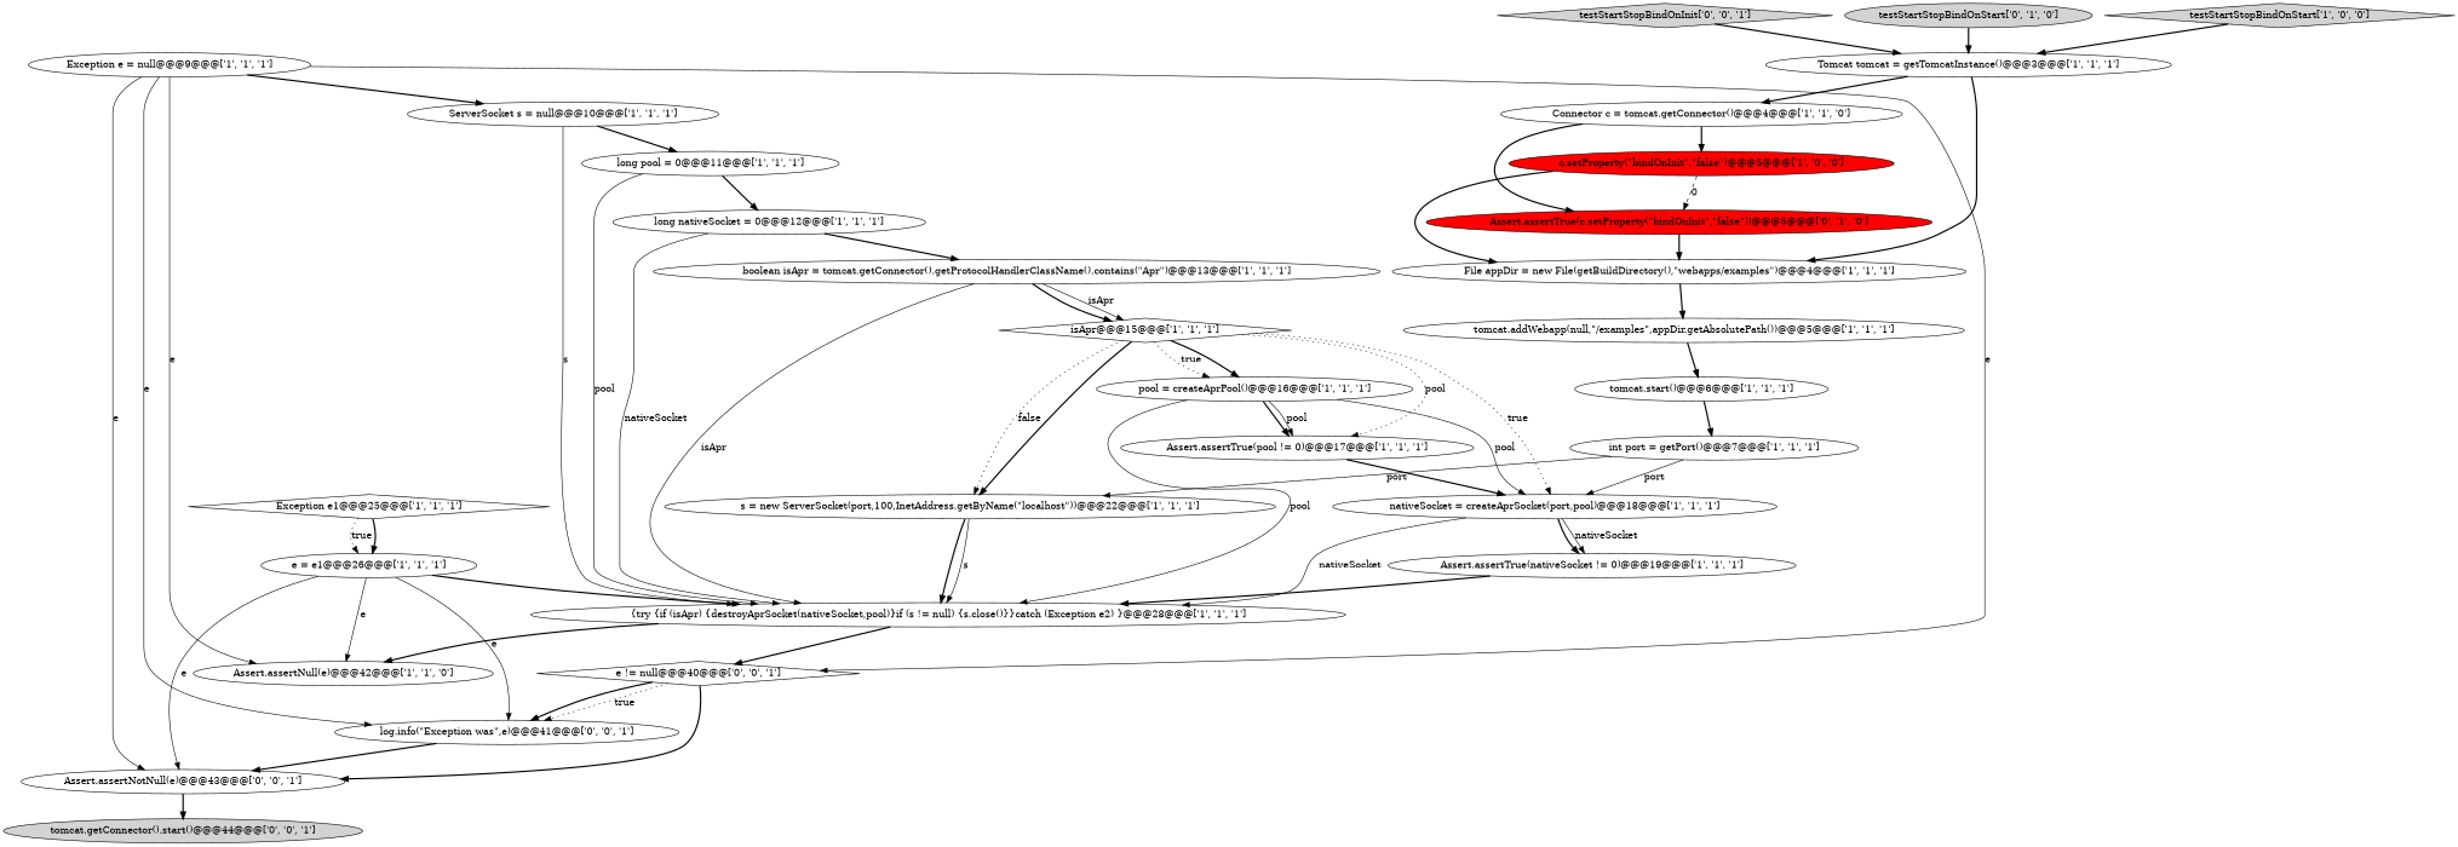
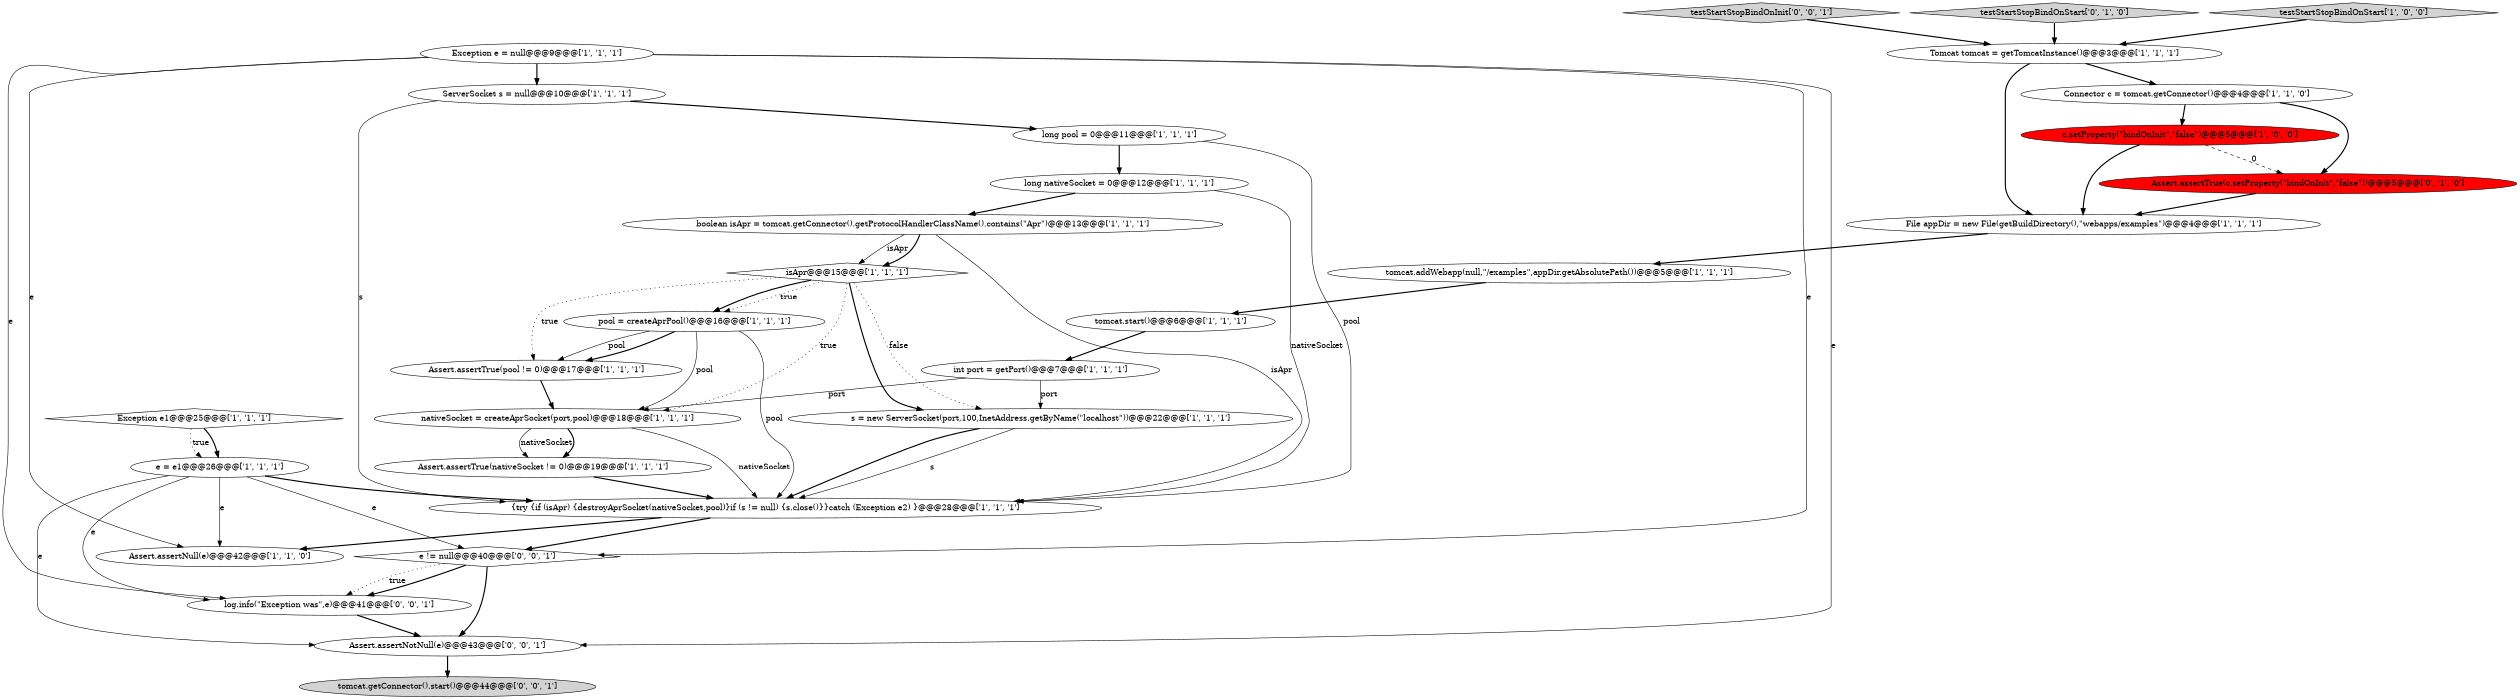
  digraph {
    node [fillcolor=white shape=ellipse style=filled]
    edge [style=bold]
    n1 [label="ServerSocket s = null@@@10@@@['1', '1', '1']"]
    n2 [label="{try {if (isApr) {destroyAprSocket(nativeSocket,pool)}if (s != null) {s.close()}}catch (Exception e2) }@@@28@@@['1', '1', '1']"]
    n3 [label="long pool = 0@@@11@@@['1', '1', '1']"]
    n4 [label="e != null@@@40@@@['0', '0', '1']" shape=diamond]
    n5 [label="Assert.assertNull(e)@@@42@@@['1', '1', '0']"]
    n6 [label="long nativeSocket = 0@@@12@@@['1', '1', '1']"]
    n7 [label="isApr@@@15@@@['1', '1', '1']" shape=diamond]
    n8 [label="pool = createAprPool()@@@16@@@['1', '1', '1']"]
    n9 [label="s = new ServerSocket(port,100,InetAddress.getByName(\"localhost\"))@@@22@@@['1', '1', '1']"]
    n10 [label="nativeSocket = createAprSocket(port,pool)@@@18@@@['1', '1', '1']"]
    n11 [label="Assert.assertTrue(pool != 0)@@@17@@@['1', '1', '1']"]
    n12 [label="Assert.assertTrue(nativeSocket != 0)@@@19@@@['1', '1', '1']"]
    n13 [label="boolean isApr = tomcat.getConnector().getProtocolHandlerClassName().contains(\"Apr\")@@@13@@@['1', '1', '1']"]
    n14 [label="log.info(\"Exception was\",e)@@@41@@@['0', '0', '1']"]
    n15 [label="Assert.assertNotNull(e)@@@43@@@['0', '0', '1']"]
    n16 [fillcolor=lightgray label="tomcat.getConnector().start()@@@44@@@['0', '0', '1']"]
    n17 [fillcolor=lightgray label="testStartStopBindOnInit['0', '0', '1']" shape=diamond]
    n18 [label="Tomcat tomcat = getTomcatInstance()@@@3@@@['1', '1', '1']"]
    n19 [label="File appDir = new File(getBuildDirectory(),\"webapps/examples\")@@@4@@@['1', '1', '1']"]
    n20 [label="Connector c = tomcat.getConnector()@@@4@@@['1', '1', '0']"]
    n21 [label="Exception e = null@@@9@@@['1', '1', '1']"]
    n22 [label="int port = getPort()@@@7@@@['1', '1', '1']"]
    n23 [fillcolor=red label="c.setProperty(\"bindOnInit\",\"false\")@@@5@@@['1', '0', '0']"]
    n24 [fillcolor=red label="Assert.assertTrue(c.setProperty(\"bindOnInit\",\"false\"))@@@5@@@['0', '1', '0']"]
    n25 [label="tomcat.addWebapp(null,\"/examples\",appDir.getAbsolutePath())@@@5@@@['1', '1', '1']"]
-   n26 [fillcolor=lightgray label="testStartStopBindOnStart['0', '1', '0']"]
+   n26 [fillcolor=lightgray label="testStartStopBindOnStart['0', '1', '0']" shape=diamond]
    n27 [label="tomcat.start()@@@6@@@['1', '1', '1']"]
    n28 [fillcolor=lightgray label="testStartStopBindOnStart['1', '0', '0']" shape=diamond]
    n29 [label="e = e1@@@26@@@['1', '1', '1']"]
    n30 [label="Exception e1@@@25@@@['1', '1', '1']" shape=diamond]
    n1 -> n2 [label=s style=solid]
    n1 -> n3
    n2 -> n4
    n2 -> n5
    n3 -> n2 [label=pool style=solid]
    n3 -> n6
    n4 -> n14 [label=true style=dotted]
    n4 -> n14
    n4 -> n15
    n6 -> n2 [label=nativeSocket style=solid]
    n6 -> n13
    n7 -> n8 [label=true style=dotted]
    n7 -> n8
    n7 -> n9
    n7 -> n9 [label=false style=dotted]
    n7 -> n10 [label=true style=dotted]
-   n7 -> n11 [label=pool style=dotted]
+   n7 -> n11 [label=true style=dotted]
    n8 -> n2 [label=pool style=solid]
    n8 -> n10 [label=pool style=solid]
    n8 -> n11
    n8 -> n11 [label=pool style=solid]
    n9 -> n2
    n9 -> n2 [label=s style=solid]
    n10 -> n2 [label=nativeSocket style=solid]
    n10 -> n12 [label=nativeSocket style=solid]
    n10 -> n12
    n11 -> n10
    n12 -> n2
    n13 -> n2 [label=isApr style=solid]
    n13 -> n7 [label=isApr style=solid]
    n13 -> n7
    n14 -> n15
    n15 -> n16
    n17 -> n18
    n18 -> n19
    n18 -> n20
    n19 -> n25
    n20 -> n23
    n20 -> n24
    n21 -> n1
    n21 -> n4 [label=e style=solid]
    n21 -> n5 [label=e style=solid]
    n21 -> n14 [label=e style=solid]
    n21 -> n15 [label=e style=solid]
    n22 -> n9 [label=port style=solid]
    n22 -> n10 [label=port style=solid]
    n23 -> n19
    n23 -> n24 [label=0 style=dashed]
    n24 -> n19
    n25 -> n27
    n26 -> n18
    n27 -> n22
    n28 -> n18
    n29 -> n2
+   n29 -> n4 [label=e style=solid]
    n29 -> n5 [label=e style=solid]
    n29 -> n14 [label=e style=solid]
    n29 -> n15 [label=e style=solid]
    n30 -> n29
    n30 -> n29 [label=true style=dotted]
  }
